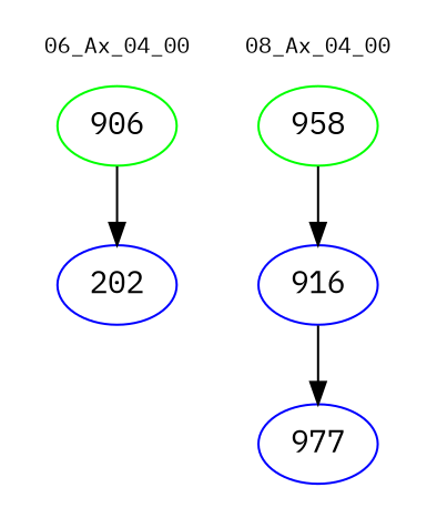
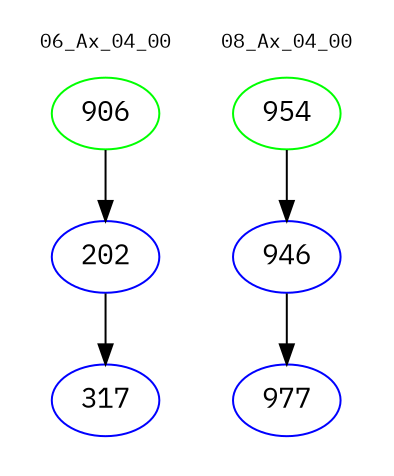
  digraph {
    fontname="IBM Plex Mono"
    node [color=blue fontname="IBM Plex Mono"]
    edge [color=black fontname="IBM Plex Mono"]
    n1 [color=green label=906]
    n2 [label=202]
-   n4 [color=green label=958]
-   n5 [label=916]
+   n3 [label=317]
+   n4 [color=green label=954]
+   n5 [label=946]
    n6 [label=977]
    subgraph cluster_1 {
      color=white
      fontsize=10
      label="06_Ax_04_00"
      n1
      n2
+     n3
    }
    subgraph cluster_2 {
      color=white
      fontsize=10
      label="08_Ax_04_00"
      n4
      n5
      n6
    }
    n1 -> n2
+   n2 -> n3
    n4 -> n5
    n5 -> n6
  }
